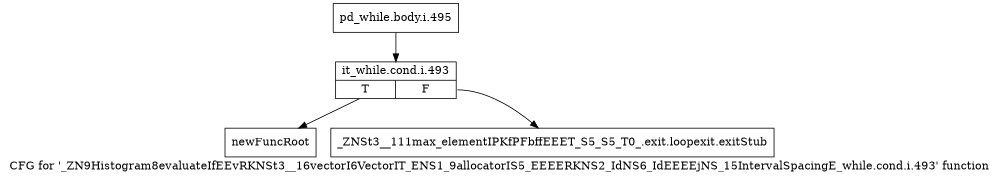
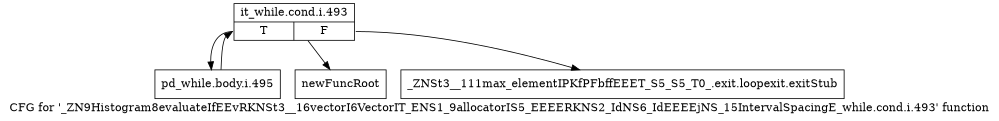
  digraph {
    label="CFG for '_ZN9Histogram8evaluateIfEEvRKNSt3__16vectorI6VectorIT_ENS1_9allocatorIS5_EEEERKNS2_IdNS6_IdEEEEjNS_15IntervalSpacingE_while.cond.i.493' function"
    node [shape=record]
    n1 [label="{newFuncRoot}"]
    n2 [label="{it_while.cond.i.493|{<s0>T|<s1>F}}"]
    n3 [label="{_ZNSt3__111max_elementIPKfPFbffEEET_S5_S5_T0_.exit.loopexit.exitStub}"]
    n4 [label="{pd_while.body.i.495}"]
    n2 -> n1
    n2 -> n3 [tailport=s1]
+   n2 -> n4 [tailport=s0]
    n4 -> n2
  }
